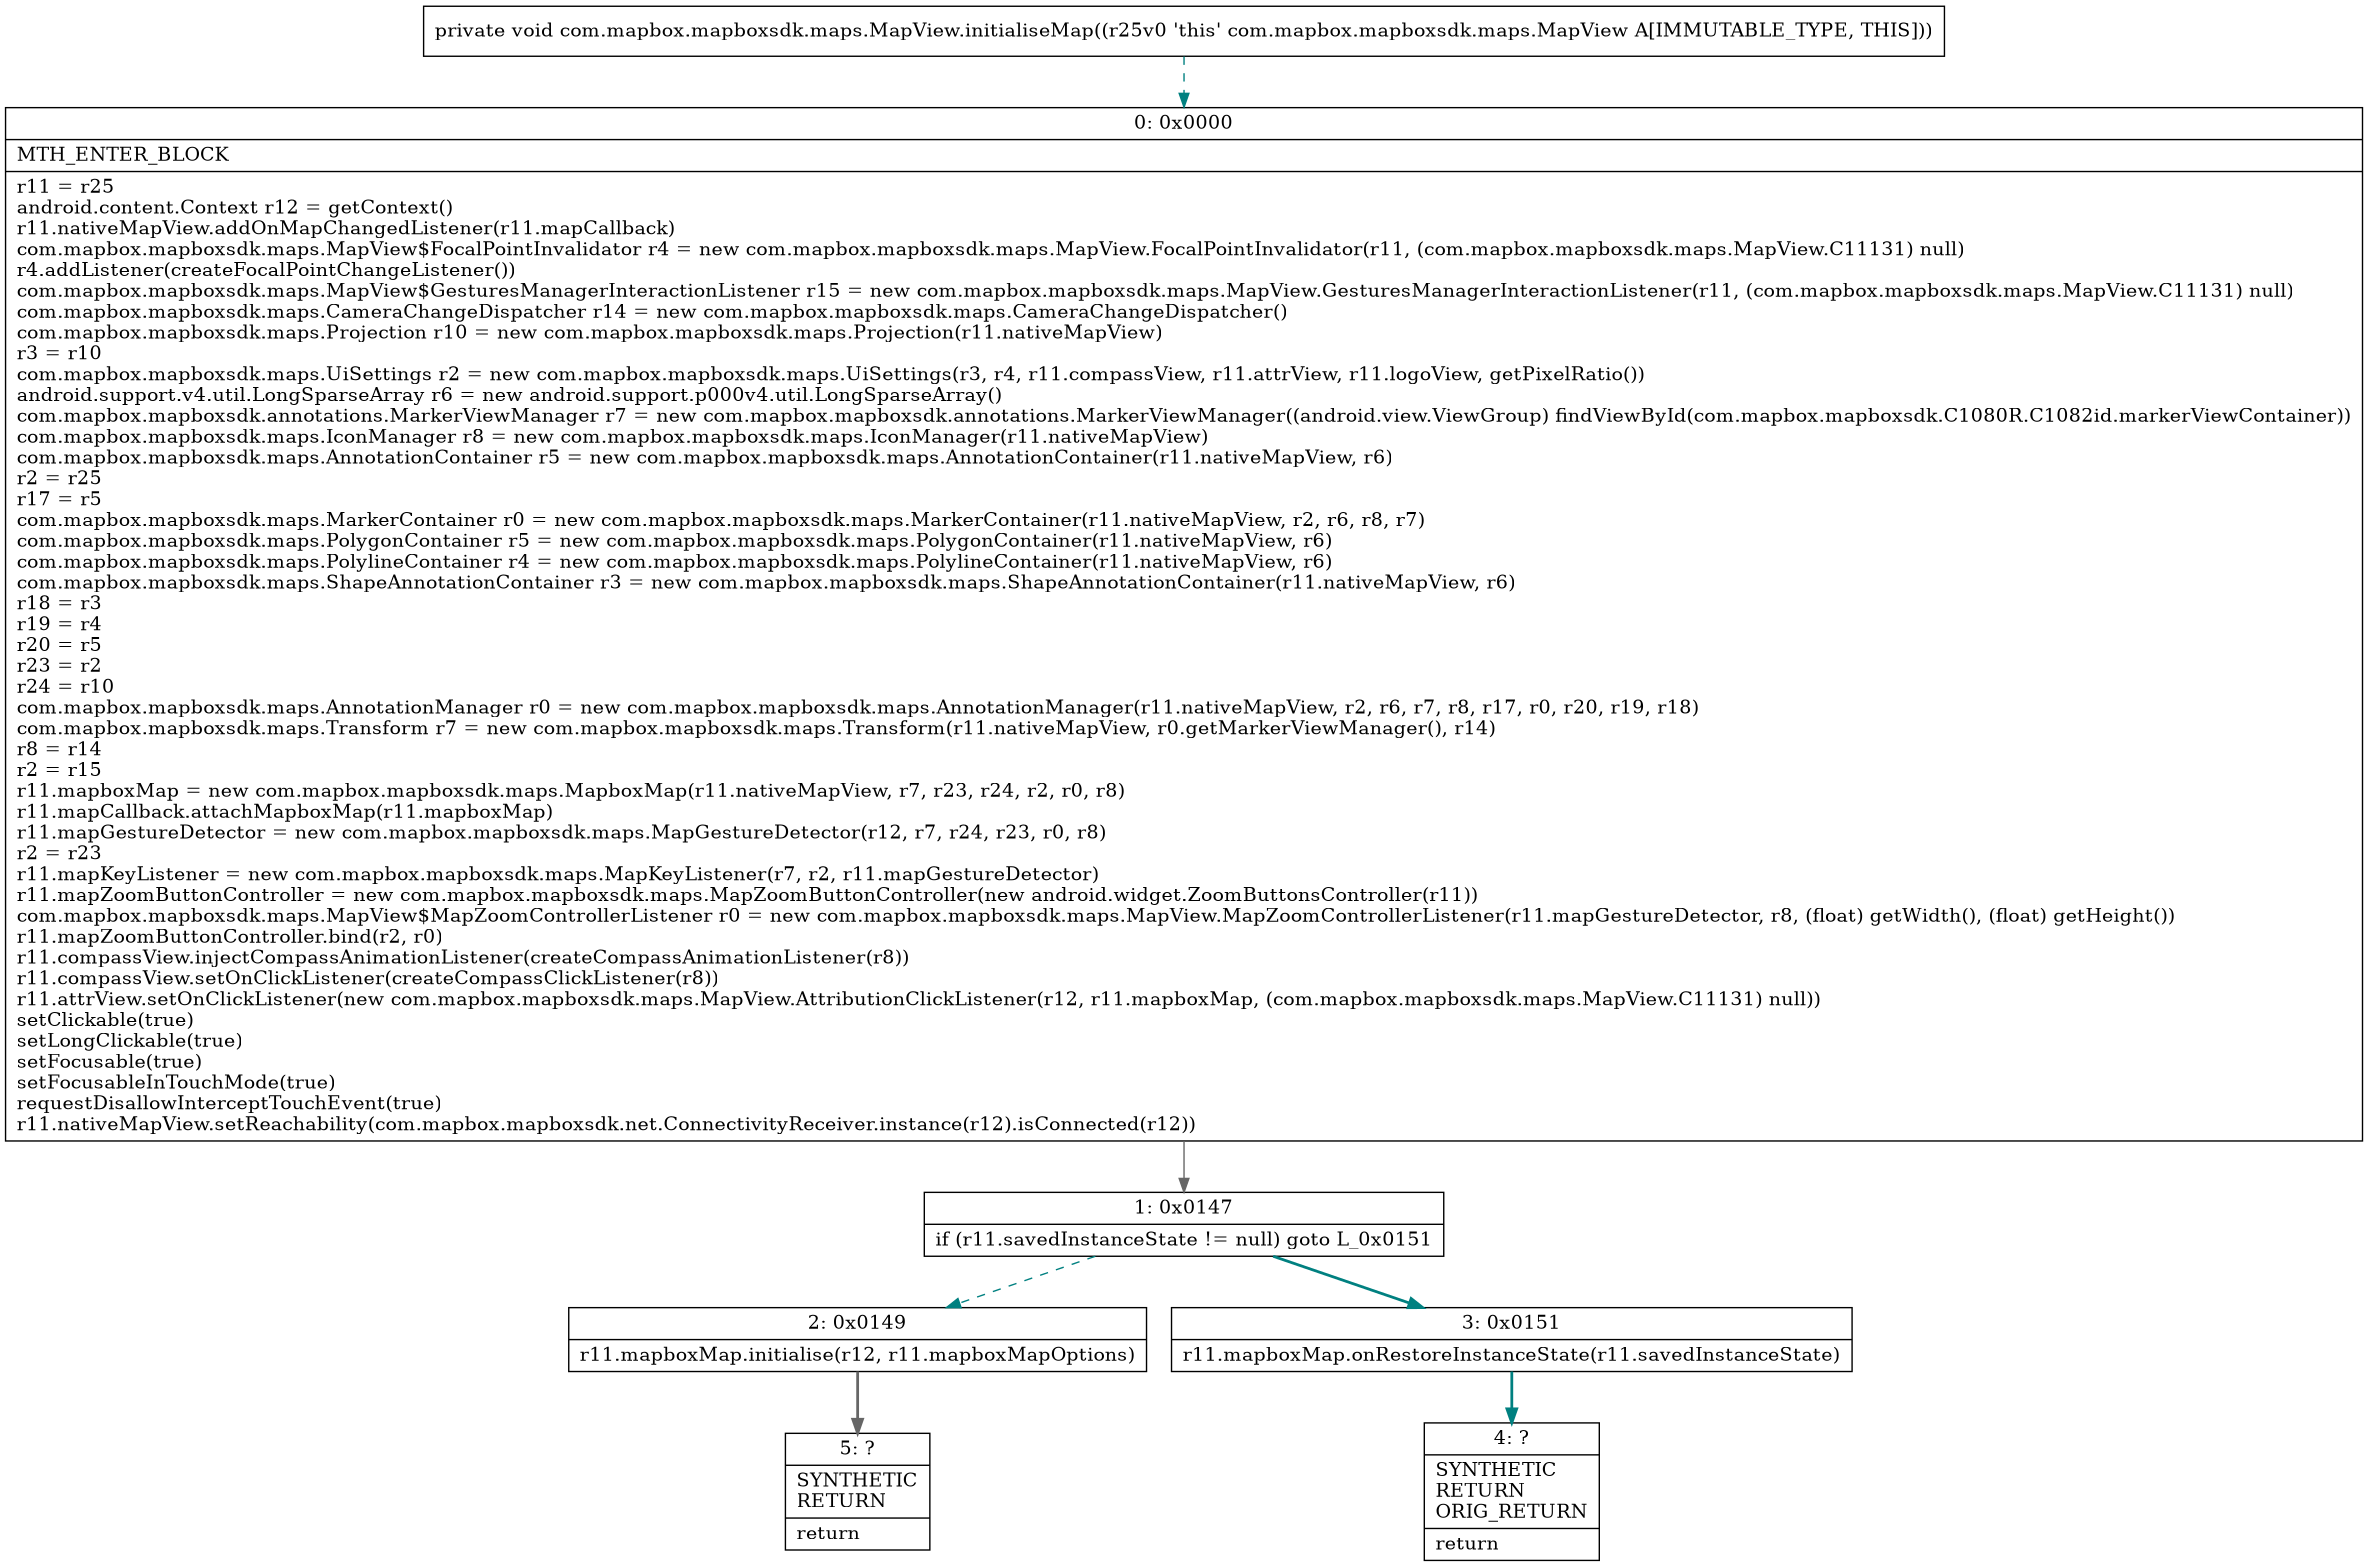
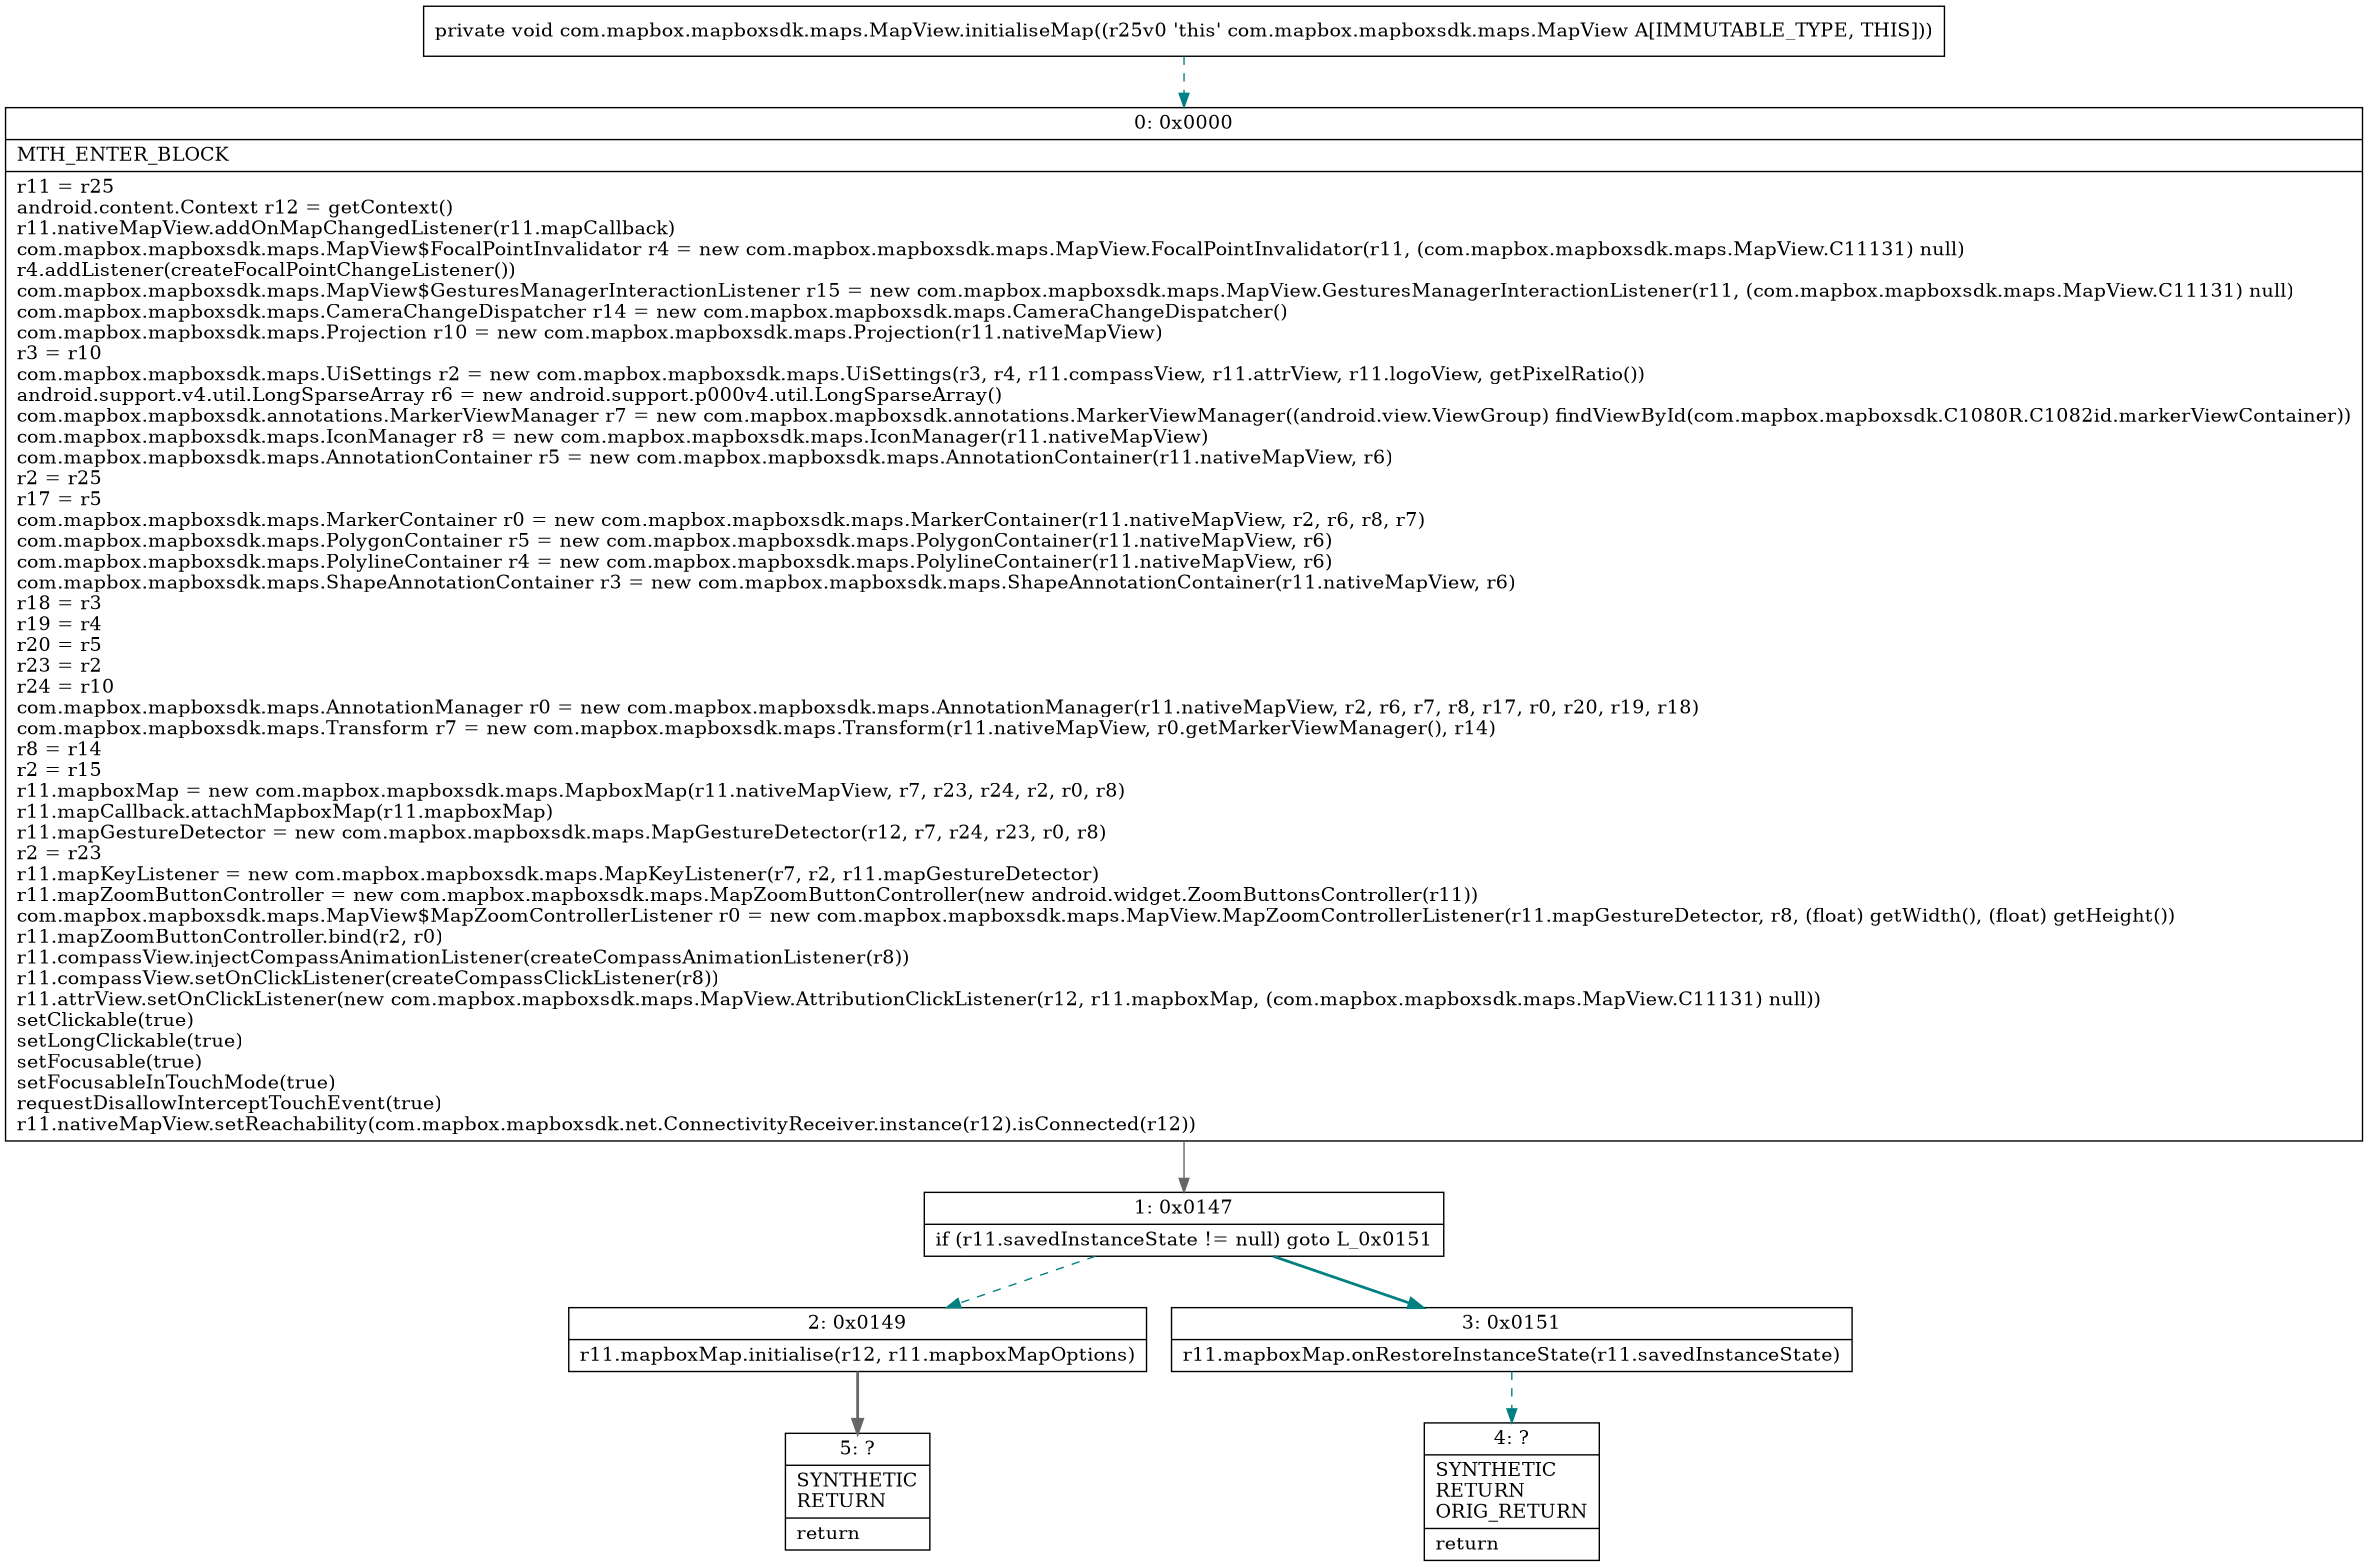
  digraph {
    node [shape=record]
    edge [color=teal style=bold]
    n1 [label="{0\:\ 0x0000|MTH_ENTER_BLOCK\l|r11 = r25\landroid.content.Context r12 = getContext()\lr11.nativeMapView.addOnMapChangedListener(r11.mapCallback)\lcom.mapbox.mapboxsdk.maps.MapView$FocalPointInvalidator r4 = new com.mapbox.mapboxsdk.maps.MapView.FocalPointInvalidator(r11, (com.mapbox.mapboxsdk.maps.MapView.C11131) null)\lr4.addListener(createFocalPointChangeListener())\lcom.mapbox.mapboxsdk.maps.MapView$GesturesManagerInteractionListener r15 = new com.mapbox.mapboxsdk.maps.MapView.GesturesManagerInteractionListener(r11, (com.mapbox.mapboxsdk.maps.MapView.C11131) null)\lcom.mapbox.mapboxsdk.maps.CameraChangeDispatcher r14 = new com.mapbox.mapboxsdk.maps.CameraChangeDispatcher()\lcom.mapbox.mapboxsdk.maps.Projection r10 = new com.mapbox.mapboxsdk.maps.Projection(r11.nativeMapView)\lr3 = r10\lcom.mapbox.mapboxsdk.maps.UiSettings r2 = new com.mapbox.mapboxsdk.maps.UiSettings(r3, r4, r11.compassView, r11.attrView, r11.logoView, getPixelRatio())\landroid.support.v4.util.LongSparseArray r6 = new android.support.p000v4.util.LongSparseArray()\lcom.mapbox.mapboxsdk.annotations.MarkerViewManager r7 = new com.mapbox.mapboxsdk.annotations.MarkerViewManager((android.view.ViewGroup) findViewById(com.mapbox.mapboxsdk.C1080R.C1082id.markerViewContainer))\lcom.mapbox.mapboxsdk.maps.IconManager r8 = new com.mapbox.mapboxsdk.maps.IconManager(r11.nativeMapView)\lcom.mapbox.mapboxsdk.maps.AnnotationContainer r5 = new com.mapbox.mapboxsdk.maps.AnnotationContainer(r11.nativeMapView, r6)\lr2 = r25\lr17 = r5\lcom.mapbox.mapboxsdk.maps.MarkerContainer r0 = new com.mapbox.mapboxsdk.maps.MarkerContainer(r11.nativeMapView, r2, r6, r8, r7)\lcom.mapbox.mapboxsdk.maps.PolygonContainer r5 = new com.mapbox.mapboxsdk.maps.PolygonContainer(r11.nativeMapView, r6)\lcom.mapbox.mapboxsdk.maps.PolylineContainer r4 = new com.mapbox.mapboxsdk.maps.PolylineContainer(r11.nativeMapView, r6)\lcom.mapbox.mapboxsdk.maps.ShapeAnnotationContainer r3 = new com.mapbox.mapboxsdk.maps.ShapeAnnotationContainer(r11.nativeMapView, r6)\lr18 = r3\lr19 = r4\lr20 = r5\lr23 = r2\lr24 = r10\lcom.mapbox.mapboxsdk.maps.AnnotationManager r0 = new com.mapbox.mapboxsdk.maps.AnnotationManager(r11.nativeMapView, r2, r6, r7, r8, r17, r0, r20, r19, r18)\lcom.mapbox.mapboxsdk.maps.Transform r7 = new com.mapbox.mapboxsdk.maps.Transform(r11.nativeMapView, r0.getMarkerViewManager(), r14)\lr8 = r14\lr2 = r15\lr11.mapboxMap = new com.mapbox.mapboxsdk.maps.MapboxMap(r11.nativeMapView, r7, r23, r24, r2, r0, r8)\lr11.mapCallback.attachMapboxMap(r11.mapboxMap)\lr11.mapGestureDetector = new com.mapbox.mapboxsdk.maps.MapGestureDetector(r12, r7, r24, r23, r0, r8)\lr2 = r23\lr11.mapKeyListener = new com.mapbox.mapboxsdk.maps.MapKeyListener(r7, r2, r11.mapGestureDetector)\lr11.mapZoomButtonController = new com.mapbox.mapboxsdk.maps.MapZoomButtonController(new android.widget.ZoomButtonsController(r11))\lcom.mapbox.mapboxsdk.maps.MapView$MapZoomControllerListener r0 = new com.mapbox.mapboxsdk.maps.MapView.MapZoomControllerListener(r11.mapGestureDetector, r8, (float) getWidth(), (float) getHeight())\lr11.mapZoomButtonController.bind(r2, r0)\lr11.compassView.injectCompassAnimationListener(createCompassAnimationListener(r8))\lr11.compassView.setOnClickListener(createCompassClickListener(r8))\lr11.attrView.setOnClickListener(new com.mapbox.mapboxsdk.maps.MapView.AttributionClickListener(r12, r11.mapboxMap, (com.mapbox.mapboxsdk.maps.MapView.C11131) null))\lsetClickable(true)\lsetLongClickable(true)\lsetFocusable(true)\lsetFocusableInTouchMode(true)\lrequestDisallowInterceptTouchEvent(true)\lr11.nativeMapView.setReachability(com.mapbox.mapboxsdk.net.ConnectivityReceiver.instance(r12).isConnected(r12))\l}"]
    n2 [label="{1\:\ 0x0147|if (r11.savedInstanceState != null) goto L_0x0151\l}"]
    n3 [label="{2\:\ 0x0149|r11.mapboxMap.initialise(r12, r11.mapboxMapOptions)\l}"]
    n4 [label="{3\:\ 0x0151|r11.mapboxMap.onRestoreInstanceState(r11.savedInstanceState)\l}"]
    n5 [label="{5\:\ ?|SYNTHETIC\lRETURN\l|return\l}"]
    n6 [label="{4\:\ ?|SYNTHETIC\lRETURN\lORIG_RETURN\l|return\l}"]
    n7 [label="{private void com.mapbox.mapboxsdk.maps.MapView.initialiseMap((r25v0 'this' com.mapbox.mapboxsdk.maps.MapView A[IMMUTABLE_TYPE, THIS])) }"]
    n1 -> n2 [color=gray40 style=solid]
    n2 -> n3 [style=dashed]
    n2 -> n4
    n3 -> n5 [color=gray40]
-   n4 -> n6
+   n4 -> n6 [style=dashed]
    n7 -> n1 [style=dashed]
  }
